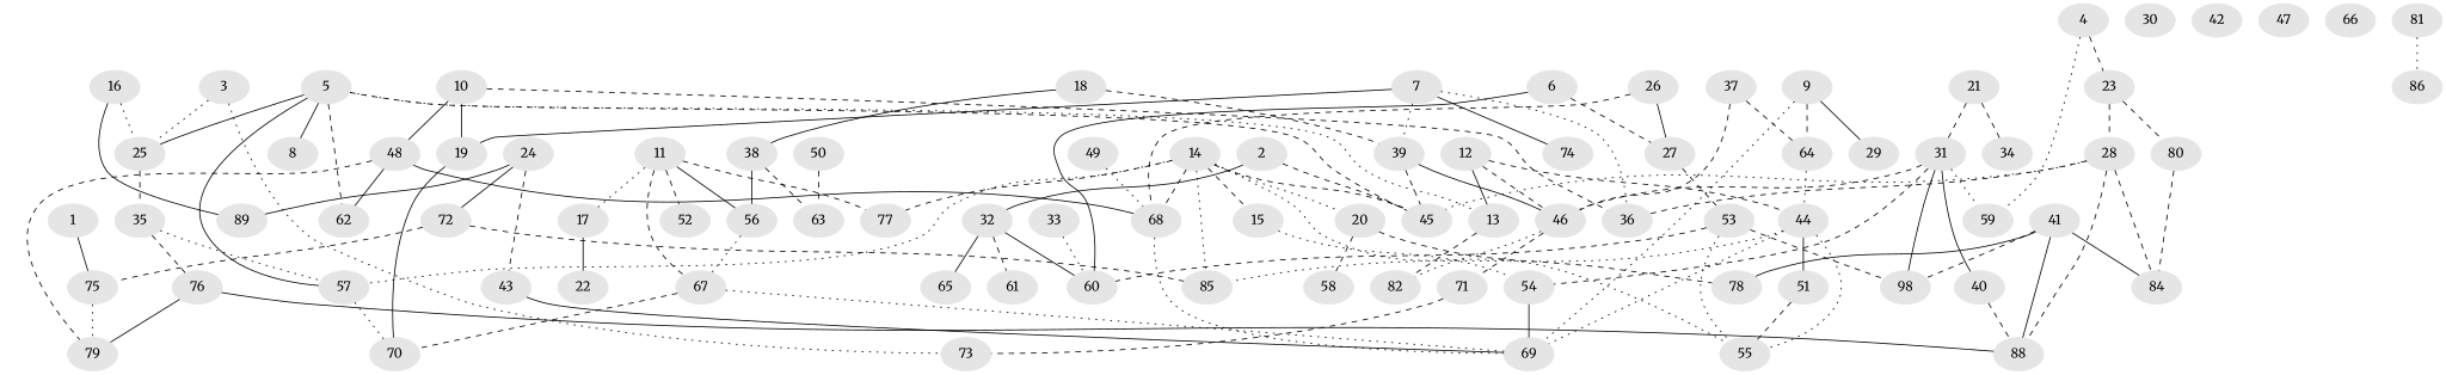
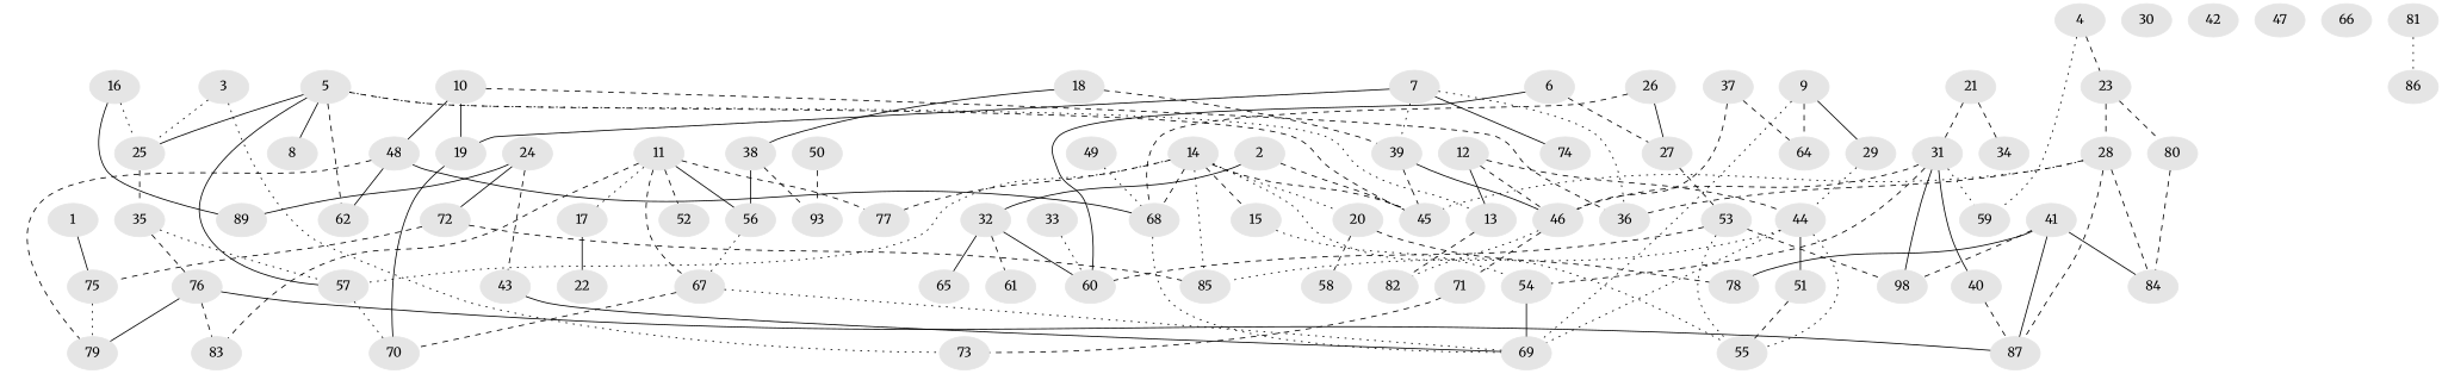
  graph {
    fontname=Merriweather
    node [color=gray90 fontname=Merriweather style=filled]
    edge [fontname=Merriweather style=dashed]
    1
    75
    79
    2
    32
    45
    65
    60
    61
    3
    25
    73
    35
    4
    23
    59
    28
    80
    5
    8
    13
    62
    57
    82
    6
    27
    53
    7
    19
    36
    39
    74
    70
    46
    9
    29
    64
    69
    44
    10
    48
    68
    11
    17
    52
    56
    67
    77
+   83
    22
    12
    55
    85
    51
    71
    14
    15
    20
    54
    58
    78
    16
    89
    18
    38
-   63
+   63 [label=93]
    21
    31
    34
    40
    n71 [label=98]
    84
-   87 [label=88]
+   87
    24
    43
    72
    76
    26
    30
    33
    37
    41
    42
    47
    49
    50
    66
    81
    86
    1 -- 75 [style=solid]
    75 -- 79 [style=dotted]
    2 -- 32 [style=solid]
    2 -- 45
    32 -- 65 [style=solid]
    32 -- 60 [style=solid]
    32 -- 61
    3 -- 25 [style=dotted]
    3 -- 73 [style=dotted]
    25 -- 35
    35 -- 57 [style=dotted]
    35 -- 76
    4 -- 23
    4 -- 59 [style=dotted]
    23 -- 28
    23 -- 80
    28 -- 45 [style=dotted]
    28 -- 36
    28 -- 84
    28 -- 87
    80 -- 84
    5 -- 45
    5 -- 25 [style=solid]
    5 -- 8 [style=solid]
    5 -- 13 [style=dotted]
    5 -- 62
    5 -- 57 [style=solid]
    13 -- 82
    57 -- 70 [style=dotted]
    6 -- 60 [style=solid]
    6 -- 27
    27 -- 53
    53 -- 60
    53 -- 55 [style=dotted]
    53 -- n71
    7 -- 19 [style=solid]
    7 -- 36 [style=dotted]
    7 -- 39 [style=dotted]
    7 -- 74 [style=solid]
    19 -- 70 [style=solid]
    39 -- 45
    39 -- 46 [style=solid]
    46 -- 82 [style=dotted]
    46 -- 71
    9 -- 29 [style=solid]
    9 -- 64
    9 -- 69 [style=dotted]
-   64 -- 44 [style=dotted]
+   29 -- 44 [style=dotted]
    44 -- 69 [style=dotted]
    44 -- 55 [style=dotted]
    44 -- 85 [style=dotted]
    44 -- 51 [style=solid]
    10 -- 19 [style=solid]
    10 -- 36
    10 -- 48 [style=solid]
    48 -- 79
    48 -- 62 [style=solid]
    48 -- 68 [style=solid]
    68 -- 69 [style=dotted]
    11 -- 17 [style=dotted]
    11 -- 52
    11 -- 56 [style=solid]
    11 -- 67
    11 -- 77
+   11 -- 83
    17 -- 22 [style=solid]
    56 -- 67 [style=dotted]
    67 -- 70
    67 -- 69 [style=dotted]
    12 -- 13 [style=solid]
    12 -- 46
    12 -- 44
    51 -- 55
    71 -- 73
    14 -- 45
    14 -- 57 [style=dotted]
    14 -- 68
    14 -- 77
    14 -- 55 [style=dotted]
    14 -- 85 [style=dotted]
    14 -- 15
    14 -- 20 [style=dotted]
    15 -- 54 [style=dotted]
    20 -- 58
    20 -- 78
    54 -- 69 [style=solid]
    16 -- 25 [style=dotted]
    16 -- 89 [style=solid]
    18 -- 39
    18 -- 38 [style=solid]
    38 -- 56 [style=solid]
    38 -- 63
    21 -- 31
    21 -- 34
    31 -- 59 [style=dotted]
    31 -- 46
    31 -- 54
    31 -- 40 [style=solid]
    31 -- n71 [style=solid]
    40 -- 87
    24 -- 89 [style=solid]
    24 -- 43
    24 -- 72 [style=solid]
    43 -- 69 [style=solid]
    72 -- 75
    72 -- 85
    76 -- 79 [style=solid]
+   76 -- 83
    76 -- 87 [style=solid]
    26 -- 27 [style=solid]
    26 -- 68
    33 -- 60 [style=dotted]
    37 -- 46
    37 -- 64
    41 -- 78 [style=solid]
    41 -- n71
    41 -- 84 [style=solid]
    41 -- 87 [style=solid]
    49 -- 68 [style=dotted]
    50 -- 63
    81 -- 86 [style=dotted]
  }
